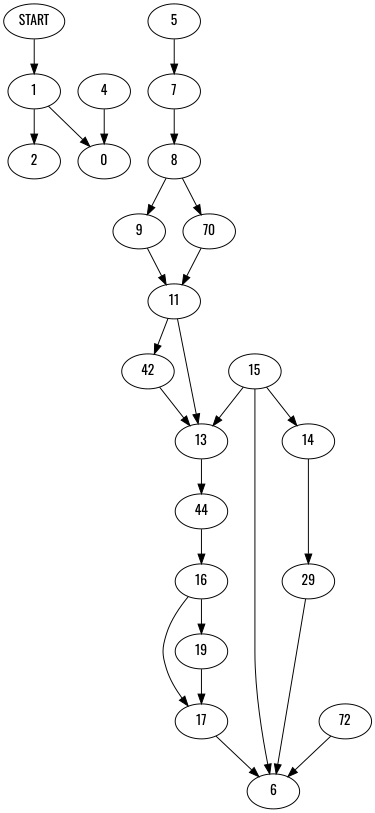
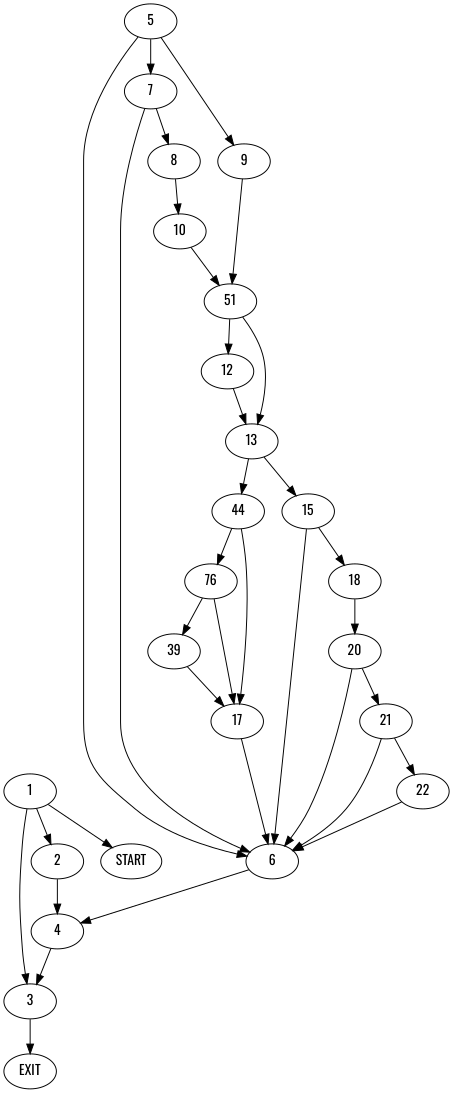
  digraph {
    fontname=Oswald
    node [fontname=Oswald]
    edge [fontname=Oswald]
    n1 [label=START]
    1
    2
-   3 [label=0]
+   3
+   n5 [label=EXIT]
    4
    5
    6
    7
    8
    9
-   10 [label=70]
-   11
-   12 [label=42]
+   10
+   11 [label=51]
+   12
    13
    n16 [label=44]
    15
-   16
+   16 [label=76]
    17
-   18 [label=14]
-   19
-   20 [label=29]
-   22 [label=72]
-   n1 -> 1
+   18
+   19 [label=39]
+   20
+   21
+   22
+   1 -> n1
    1 -> 2
    1 -> 3
+   2 -> 4
+   3 -> n5
    4 -> 3
+   5 -> 6
    5 -> 7
+   6 -> 4
+   7 -> 6
    7 -> 8
-   8 -> 9
+   5 -> 9
    8 -> 10
    9 -> 11
    10 -> 11
    11 -> 12
    11 -> 13
    12 -> 13
    13 -> n16
-   15 -> 13
+   13 -> 15
    n16 -> 16
+   n16 -> 17
    15 -> 6
    15 -> 18
    16 -> 17
    16 -> 19
    17 -> 6
    18 -> 20
    19 -> 17
    20 -> 6
+   20 -> 21
+   21 -> 6
+   21 -> 22
    22 -> 6
  }
